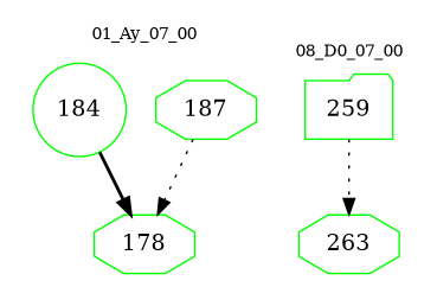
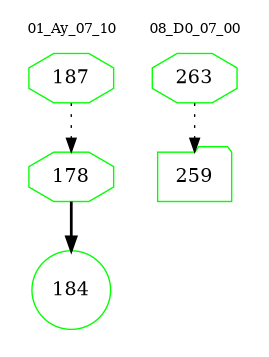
  digraph {
    node [color=green shape=octagon]
    edge [color=black style=dotted]
    n1 [label=187]
    n2 [label=178]
    n3 [label=184 shape=circle]
    n4 [label=263]
    n5 [label=259 shape=folder]
    subgraph cluster_1 {
      color=white
      fontsize=10
-     label="01_Ay_07_00"
+     label="01_Ay_07_10"
      n1
      n2
      n3
    }
    subgraph cluster_2 {
      color=white
      fontsize=10
      label="08_D0_07_00"
      n4
      n5
    }
    n1 -> n2
-   n3 -> n2 [style=bold]
-   n5 -> n4
+   n2 -> n3 [style=bold]
+   n4 -> n5
  }
